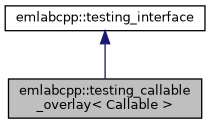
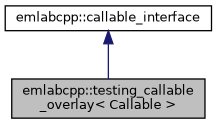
  digraph {
    node [color=black fontname=Helvetica fontsize=10 shape=record style=filled]
    n1 [fillcolor=grey75 fontcolor=black height=0.2 label="emlabcpp::testing_callable\l_overlay\< Callable \>" width=0.4]
-   n2 [fillcolor=white height=0.2 label="emlabcpp::testing_interface" width=0.4]
+   n2 [fillcolor=white height=0.2 label="emlabcpp::callable_interface" width=0.4]
    n2 -> n1 [color=midnightblue dir=back fontname=Helvetica fontsize=10 labelfontname=Helvetica labelfontsize=10 style=solid]
  }
